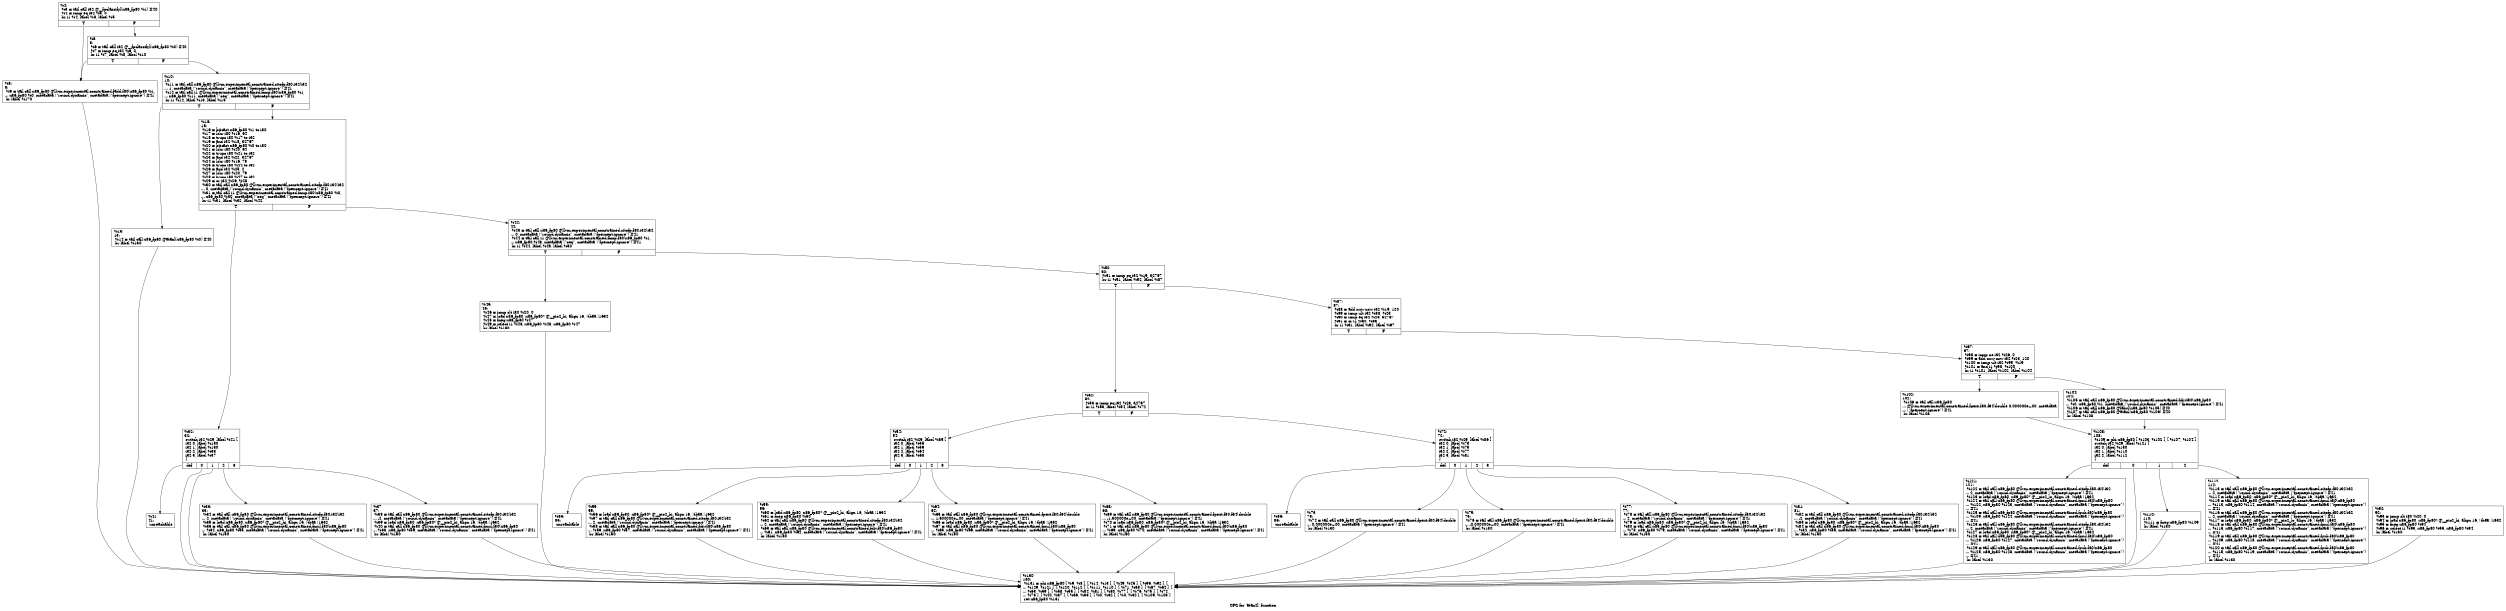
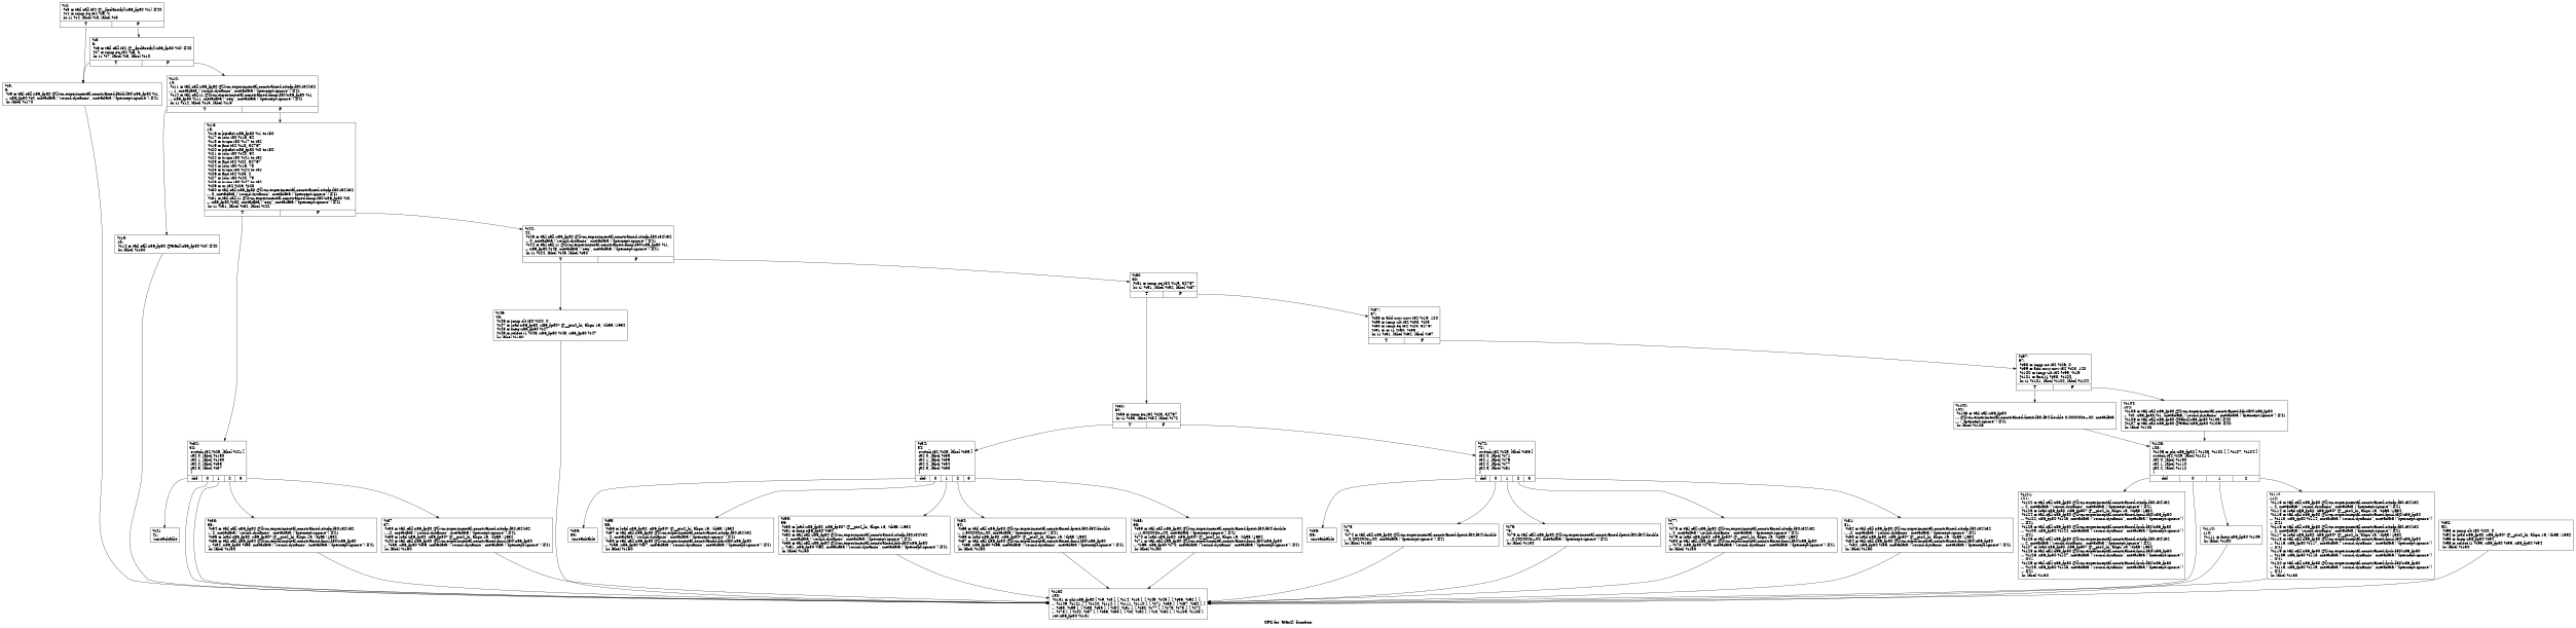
  digraph {
    label="CFG for 'atan2l' function"
    node [shape=record]
    n1 [label="{%2:\l  %3 = tail call i32 @__fpclassifyl(x86_fp80 %1) #40\l  %4 = icmp eq i32 %3, 0\l  br i1 %4, label %8, label %5\l|{<s0>T|<s1>F}}"]
    n2 [label="{%8:\l8:                                                \l  %9 = tail call x86_fp80 @llvm.experimental.constrained.fadd.f80(x86_fp80 %1,\l... x86_fp80 %0, metadata !\"round.dynamic\", metadata !\"fpexcept.ignore\") #41\l  br label %170\l}"]
    n3 [label="{%5:\l5:                                                \l  %6 = tail call i32 @__fpclassifyl(x86_fp80 %0) #40\l  %7 = icmp eq i32 %6, 0\l  br i1 %7, label %8, label %10\l|{<s0>T|<s1>F}}"]
    n4 [label="{%130:\l130:                                              \l  %131 = phi x86_fp80 [ %9, %8 ], [ %14, %13 ], [ %49, %45 ], [ %96, %92 ], [\l... %129, %121 ], [ %120, %112 ], [ %111, %110 ], [ %71, %68 ], [ %67, %64 ], [\l... %63, %59 ], [ %58, %55 ], [ %84, %81 ], [ %80, %77 ], [ %76, %75 ], [ %74,\l... %73 ], [ %40, %37 ], [ %36, %33 ], [ %0, %32 ], [ %0, %32 ], [ %109, %108 ]\l  ret x86_fp80 %131\l}"]
    n5 [label="{%10:\l10:                                               \l  %11 = tail call x86_fp80 @llvm.experimental.constrained.sitofp.f80.i32(i32\l... 1, metadata !\"round.dynamic\", metadata !\"fpexcept.ignore\") #41\l  %12 = tail call i1 @llvm.experimental.constrained.fcmp.f80(x86_fp80 %1,\l... x86_fp80 %11, metadata !\"oeq\", metadata !\"fpexcept.ignore\") #41\l  br i1 %12, label %13, label %15\l|{<s0>T|<s1>F}}"]
    n6 [label="{%13:\l13:                                               \l  %14 = tail call x86_fp80 @atanl(x86_fp80 %0) #40\l  br label %130\l}"]
    n7 [label="{%15:\l15:                                               \l  %16 = bitcast x86_fp80 %1 to i80\l  %17 = lshr i80 %16, 64\l  %18 = trunc i80 %17 to i32\l  %19 = and i32 %18, 32767\l  %20 = bitcast x86_fp80 %0 to i80\l  %21 = lshr i80 %20, 64\l  %22 = trunc i80 %21 to i32\l  %23 = and i32 %22, 32767\l  %24 = lshr i80 %16, 78\l  %25 = trunc i80 %24 to i32\l  %26 = and i32 %25, 2\l  %27 = lshr i80 %20, 79\l  %28 = trunc i80 %27 to i32\l  %29 = or i32 %26, %28\l  %30 = tail call x86_fp80 @llvm.experimental.constrained.sitofp.f80.i32(i32\l... 0, metadata !\"round.dynamic\", metadata !\"fpexcept.ignore\") #41\l  %31 = tail call i1 @llvm.experimental.constrained.fcmp.f80(x86_fp80 %0,\l... x86_fp80 %30, metadata !\"oeq\", metadata !\"fpexcept.ignore\") #41\l  br i1 %31, label %32, label %42\l|{<s0>T|<s1>F}}"]
    n8 [label="{%32:\l32:                                               \l  switch i32 %29, label %41 [\l    i32 0, label %130\l    i32 1, label %130\l    i32 2, label %33\l    i32 3, label %37\l  ]\l|{<s0>def|<s1>0|<s2>1|<s3>2|<s4>3}}"]
    n9 [label="{%42:\l42:                                               \l  %43 = tail call x86_fp80 @llvm.experimental.constrained.sitofp.f80.i32(i32\l... 0, metadata !\"round.dynamic\", metadata !\"fpexcept.ignore\") #41\l  %44 = tail call i1 @llvm.experimental.constrained.fcmp.f80(x86_fp80 %1,\l... x86_fp80 %43, metadata !\"oeq\", metadata !\"fpexcept.ignore\") #41\l  br i1 %44, label %45, label %50\l|{<s0>T|<s1>F}}"]
    n10 [label="{%41:\l41:                                               \l  unreachable\l}"]
    n11 [label="{%33:\l33:                                               \l  %34 = tail call x86_fp80 @llvm.experimental.constrained.sitofp.f80.i32(i32\l... 2, metadata !\"round.dynamic\", metadata !\"fpexcept.ignore\") #41\l  %35 = load x86_fp80, x86_fp80* @__pio2_hi, align 16, !tbaa !1632\l  %36 = tail call x86_fp80 @llvm.experimental.constrained.fmul.f80(x86_fp80\l... %34, x86_fp80 %35, metadata !\"round.dynamic\", metadata !\"fpexcept.ignore\") #41\l  br label %130\l}"]
    n12 [label="{%37:\l37:                                               \l  %38 = tail call x86_fp80 @llvm.experimental.constrained.sitofp.f80.i32(i32\l... -2, metadata !\"round.dynamic\", metadata !\"fpexcept.ignore\") #41\l  %39 = load x86_fp80, x86_fp80* @__pio2_hi, align 16, !tbaa !1632\l  %40 = tail call x86_fp80 @llvm.experimental.constrained.fmul.f80(x86_fp80\l... %38, x86_fp80 %39, metadata !\"round.dynamic\", metadata !\"fpexcept.ignore\") #41\l  br label %130\l}"]
    n13 [label="{%45:\l45:                                               \l  %46 = icmp slt i80 %20, 0\l  %47 = load x86_fp80, x86_fp80* @__pio2_hi, align 16, !tbaa !1632\l  %48 = fneg x86_fp80 %47\l  %49 = select i1 %46, x86_fp80 %48, x86_fp80 %47\l  br label %130\l}"]
    n14 [label="{%50:\l50:                                               \l  %51 = icmp eq i32 %19, 32767\l  br i1 %51, label %52, label %87\l|{<s0>T|<s1>F}}"]
    n15 [label="{%52:\l52:                                               \l  %53 = icmp eq i32 %23, 32767\l  br i1 %53, label %54, label %72\l|{<s0>T|<s1>F}}"]
    n16 [label="{%87:\l87:                                               \l  %88 = add nuw nsw i32 %19, 120\l  %89 = icmp ult i32 %88, %23\l  %90 = icmp eq i32 %23, 32767\l  %91 = or i1 %90, %89\l  br i1 %91, label %92, label %97\l|{<s0>T|<s1>F}}"]
    n17 [label="{%54:\l54:                                               \l  switch i32 %29, label %85 [\l    i32 0, label %55\l    i32 1, label %59\l    i32 2, label %64\l    i32 3, label %68\l  ]\l|{<s0>def|<s1>0|<s2>1|<s3>2|<s4>3}}"]
-   n18 [label="{%72:\l72:                                               \l  switch i32 %29, label %86 [\l    i32 0, label %73\l    i32 1, label %75\l    i32 2, label %77\l    i32 3, label %81\l  ]\l|{<s0>def|<s1>0|<s2>1|<s3>2|<s4>3}}"]
+   n18 [label="{%72:\l72:                                               \l  switch i32 %29, label %86 [\l    i32 0, label %71\l    i32 1, label %75\l    i32 2, label %77\l    i32 3, label %81\l  ]\l|{<s0>def|<s1>0|<s2>1|<s3>2|<s4>3}}"]
    n19 [label="{%97:\l97:                                               \l  %98 = icmp ne i32 %26, 0\l  %99 = add nuw nsw i32 %23, 120\l  %100 = icmp ult i32 %99, %19\l  %101 = and i1 %98, %100\l  br i1 %101, label %102, label %104\l|{<s0>T|<s1>F}}"]
    n20 [label="{%85:\l85:                                               \l  unreachable\l}"]
    n21 [label="{%55:\l55:                                               \l  %56 = load x86_fp80, x86_fp80* @__pio2_hi, align 16, !tbaa !1632\l  %57 = tail call x86_fp80 @llvm.experimental.constrained.sitofp.f80.i32(i32\l... 2, metadata !\"round.dynamic\", metadata !\"fpexcept.ignore\") #41\l  %58 = tail call x86_fp80 @llvm.experimental.constrained.fdiv.f80(x86_fp80\l... %56, x86_fp80 %57, metadata !\"round.dynamic\", metadata !\"fpexcept.ignore\") #41\l  br label %130\l}"]
    n22 [label="{%59:\l59:                                               \l  %60 = load x86_fp80, x86_fp80* @__pio2_hi, align 16, !tbaa !1632\l  %61 = fneg x86_fp80 %60\l  %62 = tail call x86_fp80 @llvm.experimental.constrained.sitofp.f80.i32(i32\l... 2, metadata !\"round.dynamic\", metadata !\"fpexcept.ignore\") #41\l  %63 = tail call x86_fp80 @llvm.experimental.constrained.fdiv.f80(x86_fp80\l... %61, x86_fp80 %62, metadata !\"round.dynamic\", metadata !\"fpexcept.ignore\") #41\l  br label %130\l}"]
    n23 [label="{%64:\l64:                                               \l  %65 = tail call x86_fp80 @llvm.experimental.constrained.fpext.f80.f64(double\l... 1.500000e+00, metadata !\"fpexcept.ignore\") #41\l  %66 = load x86_fp80, x86_fp80* @__pio2_hi, align 16, !tbaa !1632\l  %67 = tail call x86_fp80 @llvm.experimental.constrained.fmul.f80(x86_fp80\l... %65, x86_fp80 %66, metadata !\"round.dynamic\", metadata !\"fpexcept.ignore\") #41\l  br label %130\l}"]
    n24 [label="{%68:\l68:                                               \l  %69 = tail call x86_fp80 @llvm.experimental.constrained.fpext.f80.f64(double\l... -1.500000e+00, metadata !\"fpexcept.ignore\") #41\l  %70 = load x86_fp80, x86_fp80* @__pio2_hi, align 16, !tbaa !1632\l  %71 = tail call x86_fp80 @llvm.experimental.constrained.fmul.f80(x86_fp80\l... %69, x86_fp80 %70, metadata !\"round.dynamic\", metadata !\"fpexcept.ignore\") #41\l  br label %130\l}"]
    n25 [label="{%86:\l86:                                               \l  unreachable\l}"]
    n26 [label="{%73:\l73:                                               \l  %74 = tail call x86_fp80 @llvm.experimental.constrained.fpext.f80.f64(double\l... 0.000000e+00, metadata !\"fpexcept.ignore\") #41\l  br label %130\l}"]
    n27 [label="{%75:\l75:                                               \l  %76 = tail call x86_fp80 @llvm.experimental.constrained.fpext.f80.f64(double\l... -0.000000e+00, metadata !\"fpexcept.ignore\") #41\l  br label %130\l}"]
    n28 [label="{%77:\l77:                                               \l  %78 = tail call x86_fp80 @llvm.experimental.constrained.sitofp.f80.i32(i32\l... 2, metadata !\"round.dynamic\", metadata !\"fpexcept.ignore\") #41\l  %79 = load x86_fp80, x86_fp80* @__pio2_hi, align 16, !tbaa !1632\l  %80 = tail call x86_fp80 @llvm.experimental.constrained.fmul.f80(x86_fp80\l... %78, x86_fp80 %79, metadata !\"round.dynamic\", metadata !\"fpexcept.ignore\") #41\l  br label %130\l}"]
    n29 [label="{%81:\l81:                                               \l  %82 = tail call x86_fp80 @llvm.experimental.constrained.sitofp.f80.i32(i32\l... -2, metadata !\"round.dynamic\", metadata !\"fpexcept.ignore\") #41\l  %83 = load x86_fp80, x86_fp80* @__pio2_hi, align 16, !tbaa !1632\l  %84 = tail call x86_fp80 @llvm.experimental.constrained.fmul.f80(x86_fp80\l... %82, x86_fp80 %83, metadata !\"round.dynamic\", metadata !\"fpexcept.ignore\") #41\l  br label %130\l}"]
    n30 [label="{%92:\l92:                                               \l  %93 = icmp slt i80 %20, 0\l  %94 = load x86_fp80, x86_fp80* @__pio2_hi, align 16, !tbaa !1632\l  %95 = fneg x86_fp80 %94\l  %96 = select i1 %93, x86_fp80 %95, x86_fp80 %94\l  br label %130\l}"]
    n31 [label="{%102:\l102:                                              \l  %103 = tail call x86_fp80\l... @llvm.experimental.constrained.fpext.f80.f64(double 0.000000e+00, metadata\l... !\"fpexcept.ignore\") #41\l  br label %108\l}"]
    n32 [label="{%104:\l104:                                              \l  %105 = tail call x86_fp80 @llvm.experimental.constrained.fdiv.f80(x86_fp80\l... %0, x86_fp80 %1, metadata !\"round.dynamic\", metadata !\"fpexcept.ignore\") #41\l  %106 = tail call x86_fp80 @fabsl(x86_fp80 %105) #40\l  %107 = tail call x86_fp80 @atanl(x86_fp80 %106) #40\l  br label %108\l}"]
    n33 [label="{%108:\l108:                                              \l  %109 = phi x86_fp80 [ %103, %102 ], [ %107, %104 ]\l  switch i32 %29, label %121 [\l    i32 0, label %130\l    i32 1, label %110\l    i32 2, label %112\l  ]\l|{<s0>def|<s1>0|<s2>1|<s3>2}}"]
    n34 [label="{%121:\l121:                                              \l  %122 = tail call x86_fp80 @llvm.experimental.constrained.sitofp.f80.i32(i32\l... 2, metadata !\"round.dynamic\", metadata !\"fpexcept.ignore\") #41\l  %123 = load x86_fp80, x86_fp80* @__pio2_lo, align 16, !tbaa !1632\l  %124 = tail call x86_fp80 @llvm.experimental.constrained.fmul.f80(x86_fp80\l... %122, x86_fp80 %123, metadata !\"round.dynamic\", metadata !\"fpexcept.ignore\")\l... #41\l  %125 = tail call x86_fp80 @llvm.experimental.constrained.fsub.f80(x86_fp80\l... %109, x86_fp80 %124, metadata !\"round.dynamic\", metadata !\"fpexcept.ignore\")\l... #41\l  %126 = tail call x86_fp80 @llvm.experimental.constrained.sitofp.f80.i32(i32\l... 2, metadata !\"round.dynamic\", metadata !\"fpexcept.ignore\") #41\l  %127 = load x86_fp80, x86_fp80* @__pio2_hi, align 16, !tbaa !1632\l  %128 = tail call x86_fp80 @llvm.experimental.constrained.fmul.f80(x86_fp80\l... %126, x86_fp80 %127, metadata !\"round.dynamic\", metadata !\"fpexcept.ignore\")\l... #41\l  %129 = tail call x86_fp80 @llvm.experimental.constrained.fsub.f80(x86_fp80\l... %125, x86_fp80 %128, metadata !\"round.dynamic\", metadata !\"fpexcept.ignore\")\l... #41\l  br label %130\l}"]
    n35 [label="{%110:\l110:                                              \l  %111 = fneg x86_fp80 %109\l  br label %130\l}"]
    n36 [label="{%112:\l112:                                              \l  %113 = tail call x86_fp80 @llvm.experimental.constrained.sitofp.f80.i32(i32\l... 2, metadata !\"round.dynamic\", metadata !\"fpexcept.ignore\") #41\l  %114 = load x86_fp80, x86_fp80* @__pio2_hi, align 16, !tbaa !1632\l  %115 = tail call x86_fp80 @llvm.experimental.constrained.fmul.f80(x86_fp80\l... %113, x86_fp80 %114, metadata !\"round.dynamic\", metadata !\"fpexcept.ignore\")\l... #41\l  %116 = tail call x86_fp80 @llvm.experimental.constrained.sitofp.f80.i32(i32\l... 2, metadata !\"round.dynamic\", metadata !\"fpexcept.ignore\") #41\l  %117 = load x86_fp80, x86_fp80* @__pio2_lo, align 16, !tbaa !1632\l  %118 = tail call x86_fp80 @llvm.experimental.constrained.fmul.f80(x86_fp80\l... %116, x86_fp80 %117, metadata !\"round.dynamic\", metadata !\"fpexcept.ignore\")\l... #41\l  %119 = tail call x86_fp80 @llvm.experimental.constrained.fsub.f80(x86_fp80\l... %109, x86_fp80 %118, metadata !\"round.dynamic\", metadata !\"fpexcept.ignore\")\l... #41\l  %120 = tail call x86_fp80 @llvm.experimental.constrained.fsub.f80(x86_fp80\l... %115, x86_fp80 %119, metadata !\"round.dynamic\", metadata !\"fpexcept.ignore\")\l... #41\l  br label %130\l}"]
    n1 -> n2 [tailport=s0]
    n1 -> n3 [tailport=s1]
    n2 -> n4
    n3 -> n2 [tailport=s0]
    n3 -> n5 [tailport=s1]
    n5 -> n6 [tailport=s0]
    n5 -> n7 [tailport=s1]
    n6 -> n4
    n7 -> n8 [tailport=s0]
    n7 -> n9 [tailport=s1]
    n8 -> n4 [tailport=s1]
    n8 -> n4 [tailport=s2]
    n8 -> n10 [tailport=s0]
    n8 -> n11 [tailport=s3]
    n8 -> n12 [tailport=s4]
    n9 -> n13 [tailport=s0]
    n9 -> n14 [tailport=s1]
    n11 -> n4
    n12 -> n4
    n13 -> n4
    n14 -> n15 [tailport=s0]
    n14 -> n16 [tailport=s1]
    n15 -> n17 [tailport=s0]
    n15 -> n18 [tailport=s1]
    n16 -> n19 [tailport=s1]
    n17 -> n20 [tailport=s0]
    n17 -> n21 [tailport=s1]
    n17 -> n22 [tailport=s2]
    n17 -> n23 [tailport=s3]
    n17 -> n24 [tailport=s4]
    n18 -> n25 [tailport=s0]
    n18 -> n26 [tailport=s1]
    n18 -> n27 [tailport=s2]
    n18 -> n28 [tailport=s3]
    n18 -> n29 [tailport=s4]
    n19 -> n31 [tailport=s0]
    n19 -> n32 [tailport=s1]
-   n21 -> n4
    n22 -> n4
    n23 -> n4
    n24 -> n4
    n26 -> n4
    n27 -> n4
    n28 -> n4
    n29 -> n4
    n30 -> n4
    n31 -> n33
    n32 -> n33
    n33 -> n4 [tailport=s1]
    n33 -> n34 [tailport=s0]
    n33 -> n35 [tailport=s2]
    n33 -> n36 [tailport=s3]
-   n34 -> n4
    n35 -> n4
    n36 -> n4
  }
